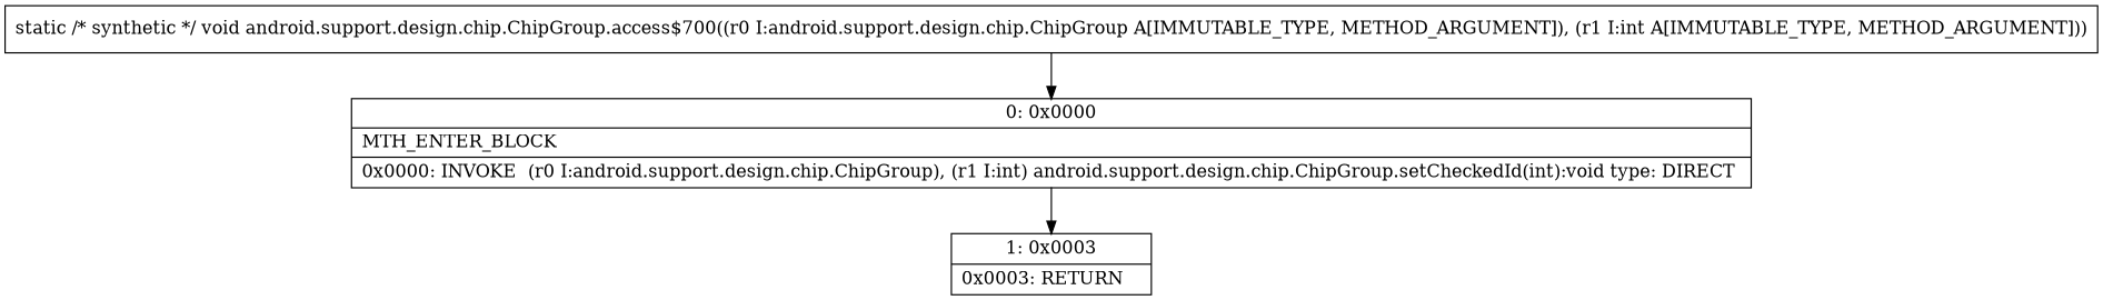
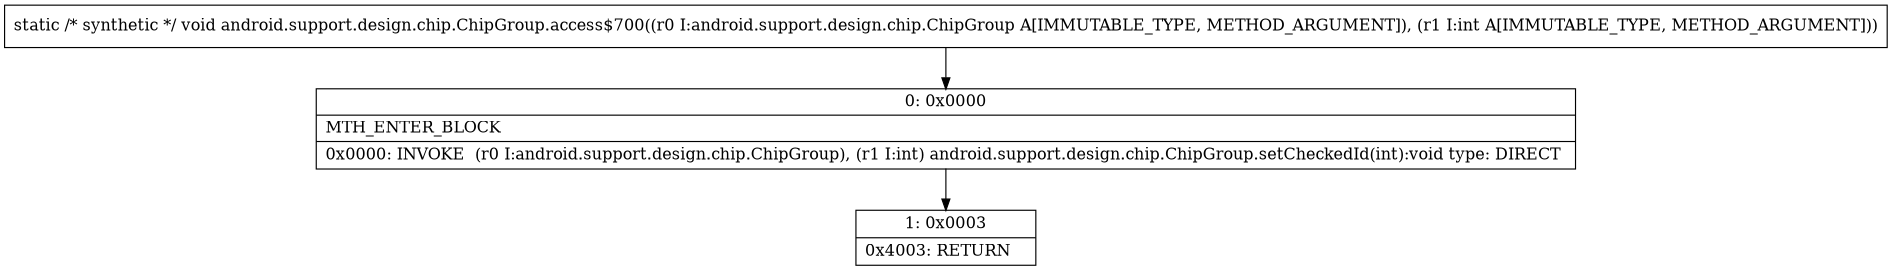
  digraph {
    node [shape=record]
    n1 [label="{0\:\ 0x0000|MTH_ENTER_BLOCK\l|0x0000: INVOKE  (r0 I:android.support.design.chip.ChipGroup), (r1 I:int) android.support.design.chip.ChipGroup.setCheckedId(int):void type: DIRECT \l}"]
-   n2 [label="{1\:\ 0x0003|0x0003: RETURN   \l}"]
+   n2 [label="{1\:\ 0x0003|0x4003: RETURN   \l}"]
    n3 [label="{static \/* synthetic *\/ void android.support.design.chip.ChipGroup.access$700((r0 I:android.support.design.chip.ChipGroup A[IMMUTABLE_TYPE, METHOD_ARGUMENT]), (r1 I:int A[IMMUTABLE_TYPE, METHOD_ARGUMENT])) }"]
    n1 -> n2
    n3 -> n1
  }
